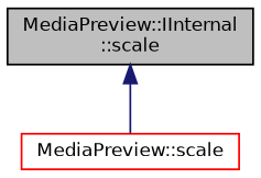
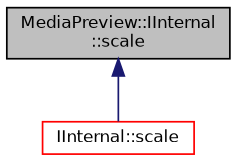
  digraph {
    rankdir=TB
    node [fontname=Helvetica fontsize=10 shape=record style=filled]
    n1 [color=black fillcolor=grey75 fontcolor=black height=0.2 label="MediaPreview::IInternal\l::scale" width=0.4]
-   n2 [color=red fillcolor=white height=0.2 label="MediaPreview::scale" width=0.4]
+   n2 [color=red fillcolor=white height=0.2 label="IInternal::scale" width=0.4]
    n1 -> n2 [color=midnightblue dir=back fontname=Helvetica fontsize=10 labelfontname=Helvetica labelfontsize=10 style=solid]
  }
